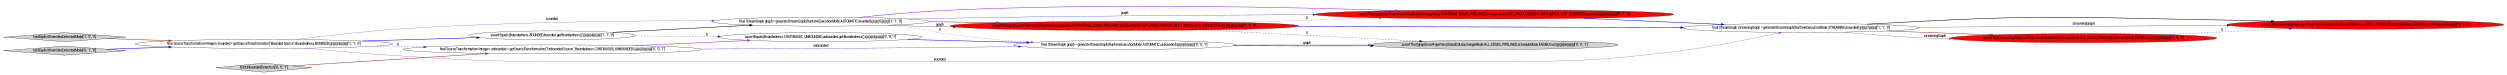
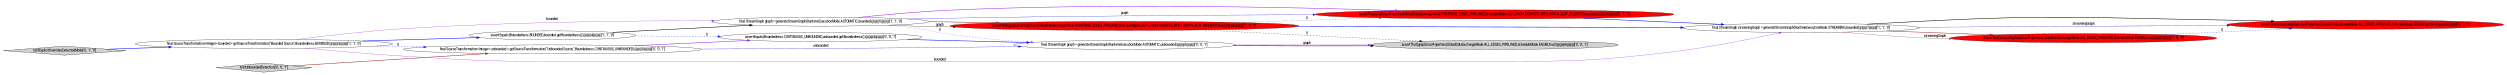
  digraph {
    rankdir=LR
    fontname="Roboto Condensed"
    node [fillcolor=white shape=ellipse style=filled fontname="Roboto Condensed"]
    edge [style=bold color=blue fontname="Roboto Condensed"]
    n1 [label="final SourceTransformation<Integer> unbounded = getSourceTransformation(\"Unbounded Source\",Boundedness.CONTINUOUS_UNBOUNDED)@@@3@@@['0', '0', '1']"]
    n2 [label="assertEquals(Boundedness.CONTINUOUS_UNBOUNDED,unbounded.getBoundedness())@@@4@@@['0', '0', '1']"]
    n3 [label="final StreamGraph graph = generateStreamGraph(RuntimeExecutionMode.AUTOMATIC,unbounded)@@@5@@@['0', '0', '1']"]
-   n4 [fillcolor=lightgray label="testExplicitOverridesDetectedMode['1', '0', '0']" shape=diamond]
    n5 [label="final SourceTransformation<Integer> bounded = getSourceTransformation(\"Bounded Source\",Boundedness.BOUNDED)@@@3@@@['1', '1', '0']"]
    n6 [fillcolor=lightgray label="testExplicitOverridesDetectedMode['0', '1', '0']" shape=diamond]
    n7 [fillcolor=red label="assertThat(streamingGraph,hasProperties(GlobalDataExchangeMode.ALL_EDGES_PIPELINED,ScheduleMode.EAGER,true,false))@@@8@@@['0', '1', '0']"]
    n8 [fillcolor=lightgray label="assertThat(graph,hasProperties(GlobalDataExchangeMode.ALL_EDGES_PIPELINED,ScheduleMode.EAGER,true))@@@6@@@['0', '0', '1']"]
    n9 [label="final StreamGraph graph = generateStreamGraph(RuntimeExecutionMode.AUTOMATIC,bounded)@@@5@@@['1', '1', '0']"]
    n10 [fillcolor=red label="assertThat(graph,hasProperties(GlobalDataExchangeMode.POINTWISE_EDGES_PIPELINED,ScheduleMode.LAZY_FROM_SOURCES_WITH_BATCH_SLOT_REQUEST,false,false))@@@6@@@['0', '1', '0']"]
    n11 [fillcolor=red label="assertThat(graph,hasProperties(GlobalDataExchangeMode.POINTWISE_EDGES_PIPELINED,ScheduleMode.LAZY_FROM_SOURCES_WITH_BATCH_SLOT_REQUEST,false))@@@6@@@['1', '0', '0']"]
    n12 [fillcolor=lightgray label="testUnboundedDetection['0', '0', '1']" shape=diamond]
    n13 [label="assertEquals(Boundedness.BOUNDED,bounded.getBoundedness())@@@4@@@['1', '1', '0']"]
    n14 [label="final StreamGraph streamingGraph = generateStreamGraph(RuntimeExecutionMode.STREAMING,bounded)@@@7@@@['1', '1', '0']"]
    n15 [fillcolor=red label="assertThat(streamingGraph,hasProperties(GlobalDataExchangeMode.ALL_EDGES_PIPELINED,ScheduleMode.EAGER,true))@@@8@@@['1', '0', '0']"]
    n1 -> n2 [color=purple]
    n1 -> n3 [label=unbounded style=solid]
    n2 -> n3
    n3 -> n8 [label="graph" style=solid color=purple]
    n3 -> n8 [color=black]
-   n4 -> n5 [color=brown]
    n5 -> n1 [label=0 style=dashed]
    n5 -> n9 [label=bounded style=solid color=purple]
    n5 -> n13
    n5 -> n14 [label=bounded style=solid color=purple]
    n6 -> n5
    n9 -> n3 [label=0 style=dashed color=purple]
    n9 -> n10 [label="graph" style=solid]
    n9 -> n10 [color=purple]
    n9 -> n11 [color=brown]
    n9 -> n11 [label="graph" style=solid color=black]
    n10 -> n14
    n11 -> n8 [label=0 style=dashed color=black]
    n11 -> n10 [label=0 style=dashed color=brown]
    n11 -> n14
    n12 -> n1 [color=brown]
    n13 -> n2 [label=0 style=dashed]
    n13 -> n9 [color=black]
    n14 -> n7 [color=black]
    n14 -> n7 [label=streamingGraph style=solid]
    n14 -> n15 [color=brown]
    n14 -> n15 [label=streamingGraph style=solid color=brown]
    n15 -> n7 [label=0 style=dashed]
  }
